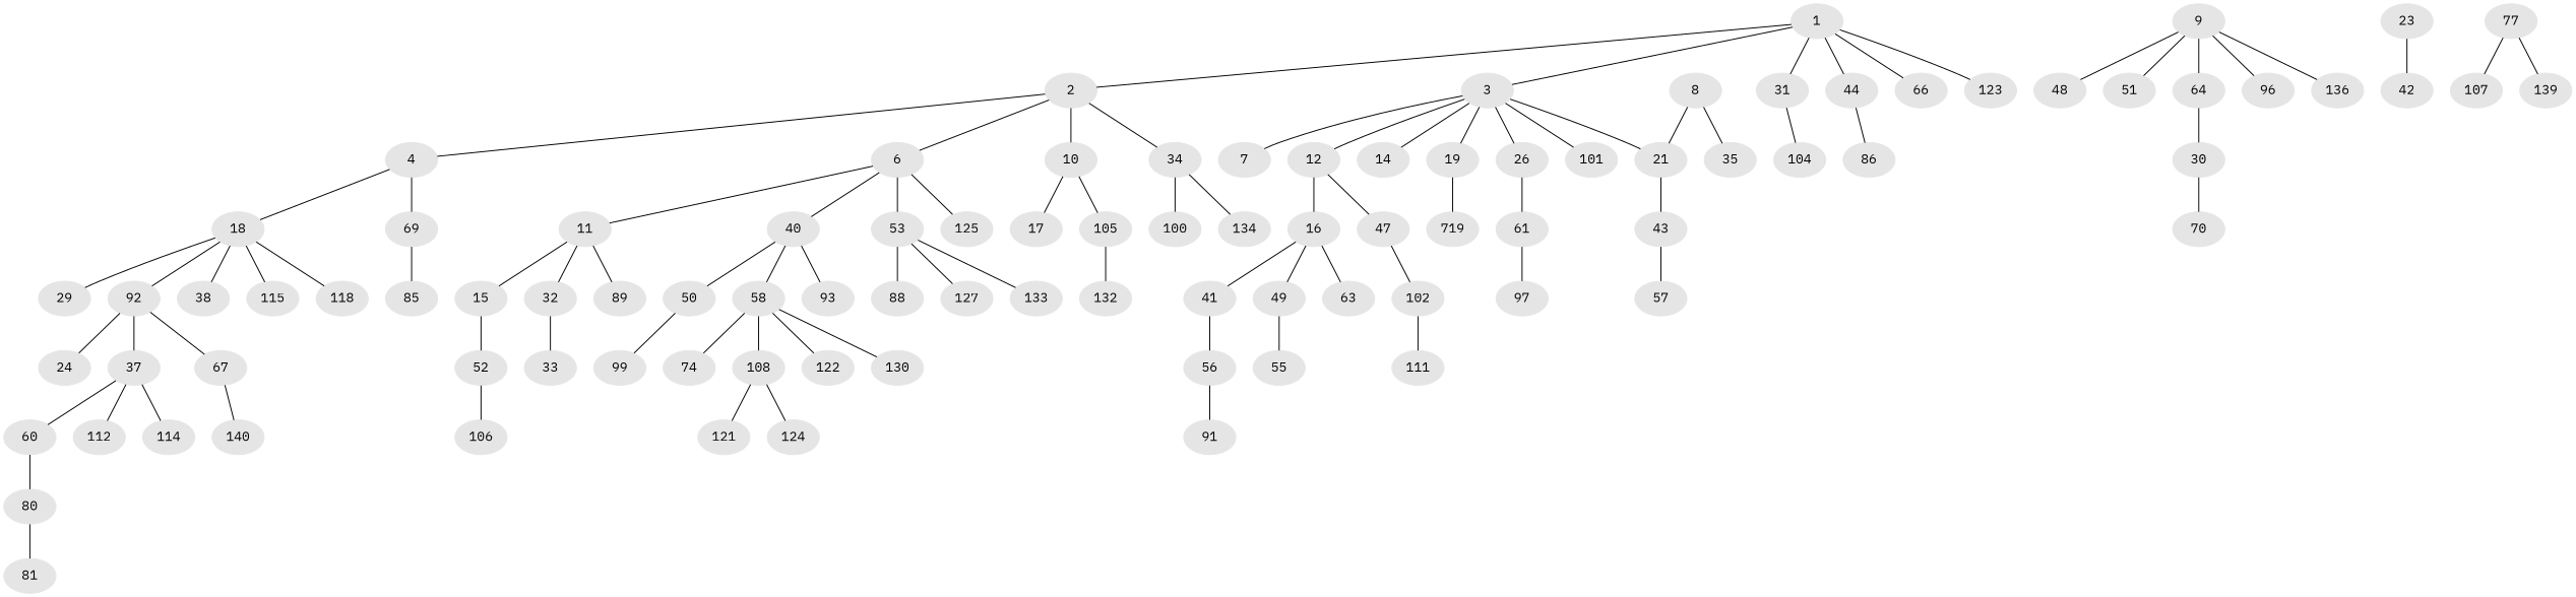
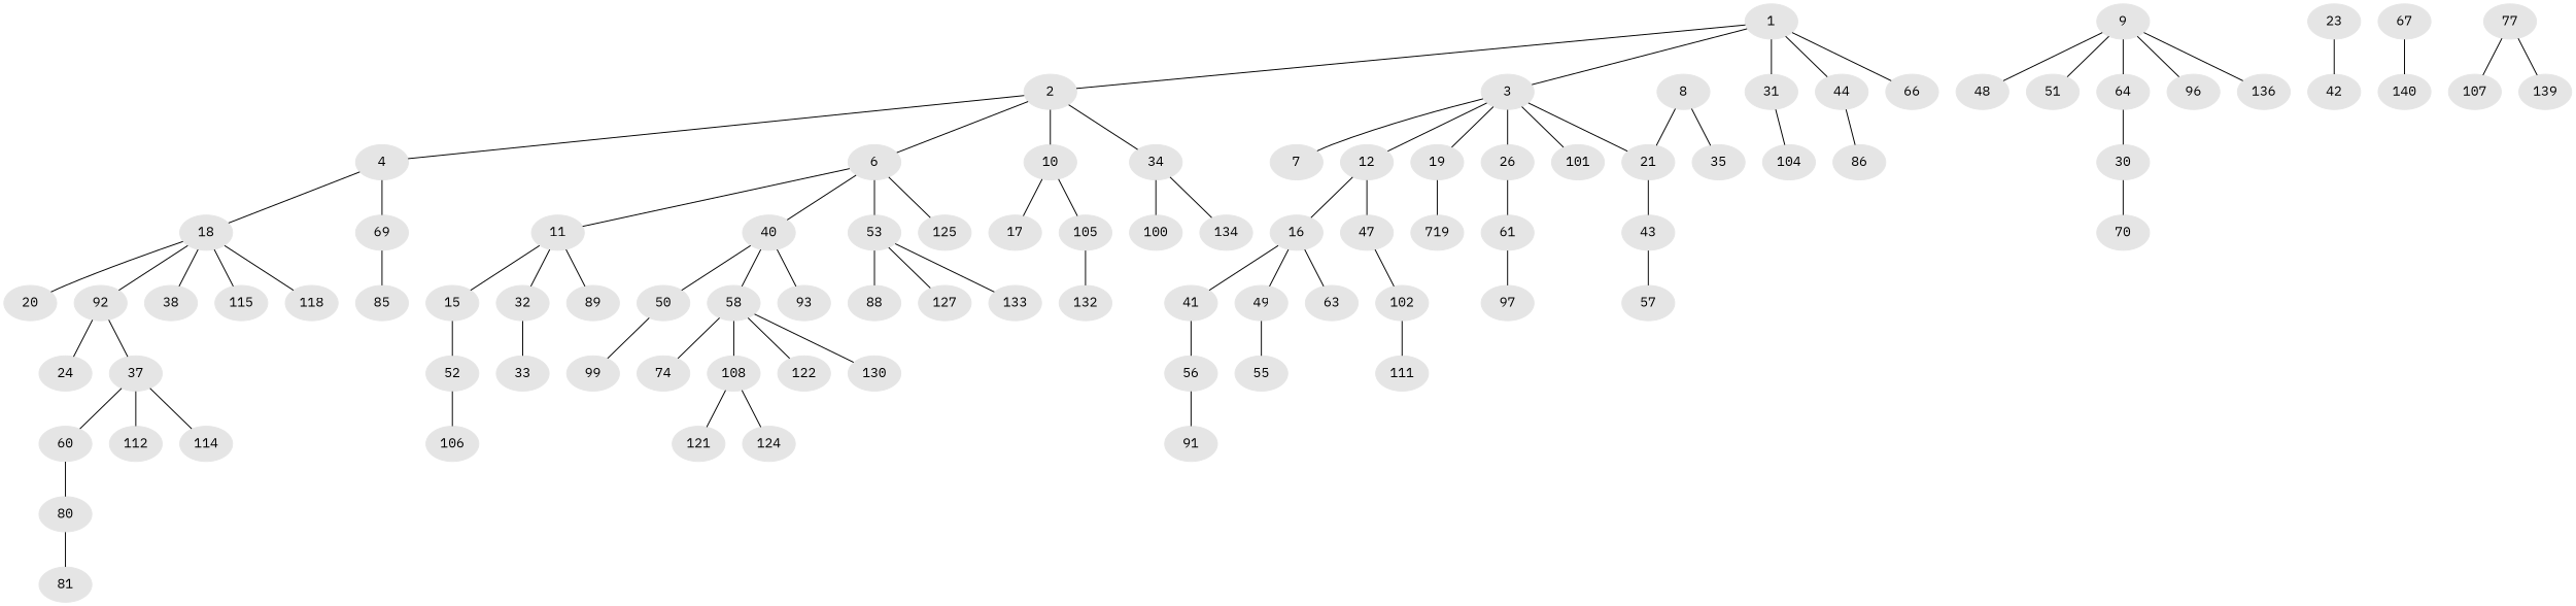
  graph {
    fontname="IBM Plex Mono"
    node [color=gray90 fontname="IBM Plex Mono" style=filled]
    edge [fontname="IBM Plex Mono"]
    1 [super="+62"]
    2
    3 [super="+5"]
    31 [super="+88"]
    44 [super="+46"]
    66
-   123
    4 [super="+79"]
    6 [super="+25"]
    10 [super="+84"]
    34 [super="+59"]
    7 [super="+65"]
    12
-   14
    19 [super="+39"]
    26
    101
    21 [super="+72"]
    104
    86 [super="+129"]
    18 [super="+28"]
    69 [super="+71"]
    11 [super="+135"]
    40 [super="+131"]
    53 [super="+109"]
    125
    17
    105 [super="+116"]
    100
    134
    8 [super="+13"]
    35 [super="+103"]
    16 [super="+54"]
    47
    n35 [label=719]
    61 [super="+141"]
-   20 [super="+75" label=29]
+   20 [super="+75"]
    n38 [label=92 super="+36"]
    38
    115
    118
    85 [super="+95"]
    15 [super="+27"]
    32 [super="+90"]
    89 [super="+98"]
    50 [super="+76"]
    58 [super="+73"]
    93
    n49 [label=88]
    127
    133
    30 [super="+68"]
    70 [super="+110"]
    9 [super="+45"]
    48
    51
    64 [super="+126"]
    96
    136
    43
    23 [super="+29"]
    42
    132
    52 [super="+94"]
    33
    41 [super="+82"]
    49 [super="+78"]
    63
    102
    106 [super="+120"]
    56 [super="+137"]
    55
    24 [super="+138"]
    37 [super="+83"]
    67
    57
    60
    112
    114
    140
    97
    80
    99 [super="+117"]
    74 [super="+92"]
    108
    122 [super="+128"]
    130
    91
    111
    121
    124
    81
    77 [super="+113"]
    107
    139
    1 -- 2
    1 -- 3
    1 -- 31
    1 -- 44
    1 -- 66
-   1 -- 123
    2 -- 4
    2 -- 6
    2 -- 10
    2 -- 34
    3 -- 7
    3 -- 12
-   3 -- 14
    3 -- 19
    3 -- 26
    3 -- 101
    3 -- 21
    31 -- 104
    44 -- 86
    4 -- 18
    4 -- 69
    6 -- 11
    6 -- 40
    6 -- 53
    6 -- 125
    10 -- 17
    10 -- 105
    34 -- 100
    34 -- 134
    12 -- 16
    12 -- 47
    19 -- n35
    26 -- 61
    21 -- 43
    18 -- 20
    18 -- n38
    18 -- 38
    18 -- 115
    18 -- 118
    69 -- 85
    11 -- 15
    11 -- 32
    11 -- 89
    40 -- 50
    40 -- 58
    40 -- 93
    53 -- n49
    53 -- 127
    53 -- 133
    105 -- 132
    8 -- 21
    8 -- 35
    16 -- 41
    16 -- 49
    16 -- 63
    47 -- 102
    61 -- 97
    n38 -- 24
    n38 -- 37
-   n38 -- 67
    15 -- 52
    32 -- 33
    50 -- 99
    58 -- 74
    58 -- 108
    58 -- 122
    58 -- 130
    30 -- 70
    9 -- 48
    9 -- 51
    9 -- 64
    9 -- 96
    9 -- 136
    64 -- 30
    43 -- 57
    23 -- 42
    52 -- 106
    41 -- 56
    49 -- 55
    102 -- 111
    56 -- 91
    37 -- 60
    37 -- 112
    37 -- 114
    67 -- 140
    60 -- 80
    80 -- 81
    108 -- 121
    108 -- 124
    77 -- 107
    77 -- 139
  }
